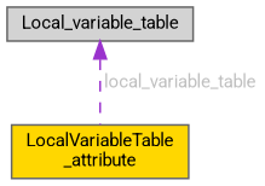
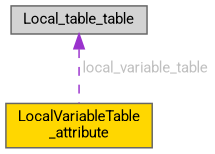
  digraph {
    fontname=Roboto
    node [color=gray40 fontname=Roboto fontsize=10 shape=box style=filled]
    n1 [fillcolor=gold fontcolor=black height=0.2 label="LocalVariableTable\l_attribute" width=0.4]
-   n2 [fillcolor=lightgrey height=0.2 label=Local_variable_table width=0.4]
+   n2 [fillcolor=lightgrey height=0.2 label=Local_table_table width=0.4]
    n2 -> n1 [color=darkorchid3 dir=back fontcolor=grey fontname=Roboto fontsize=10 label=" local_variable_table" labelfontname=Helvetica labelfontsize=10 style=dashed]
  }
